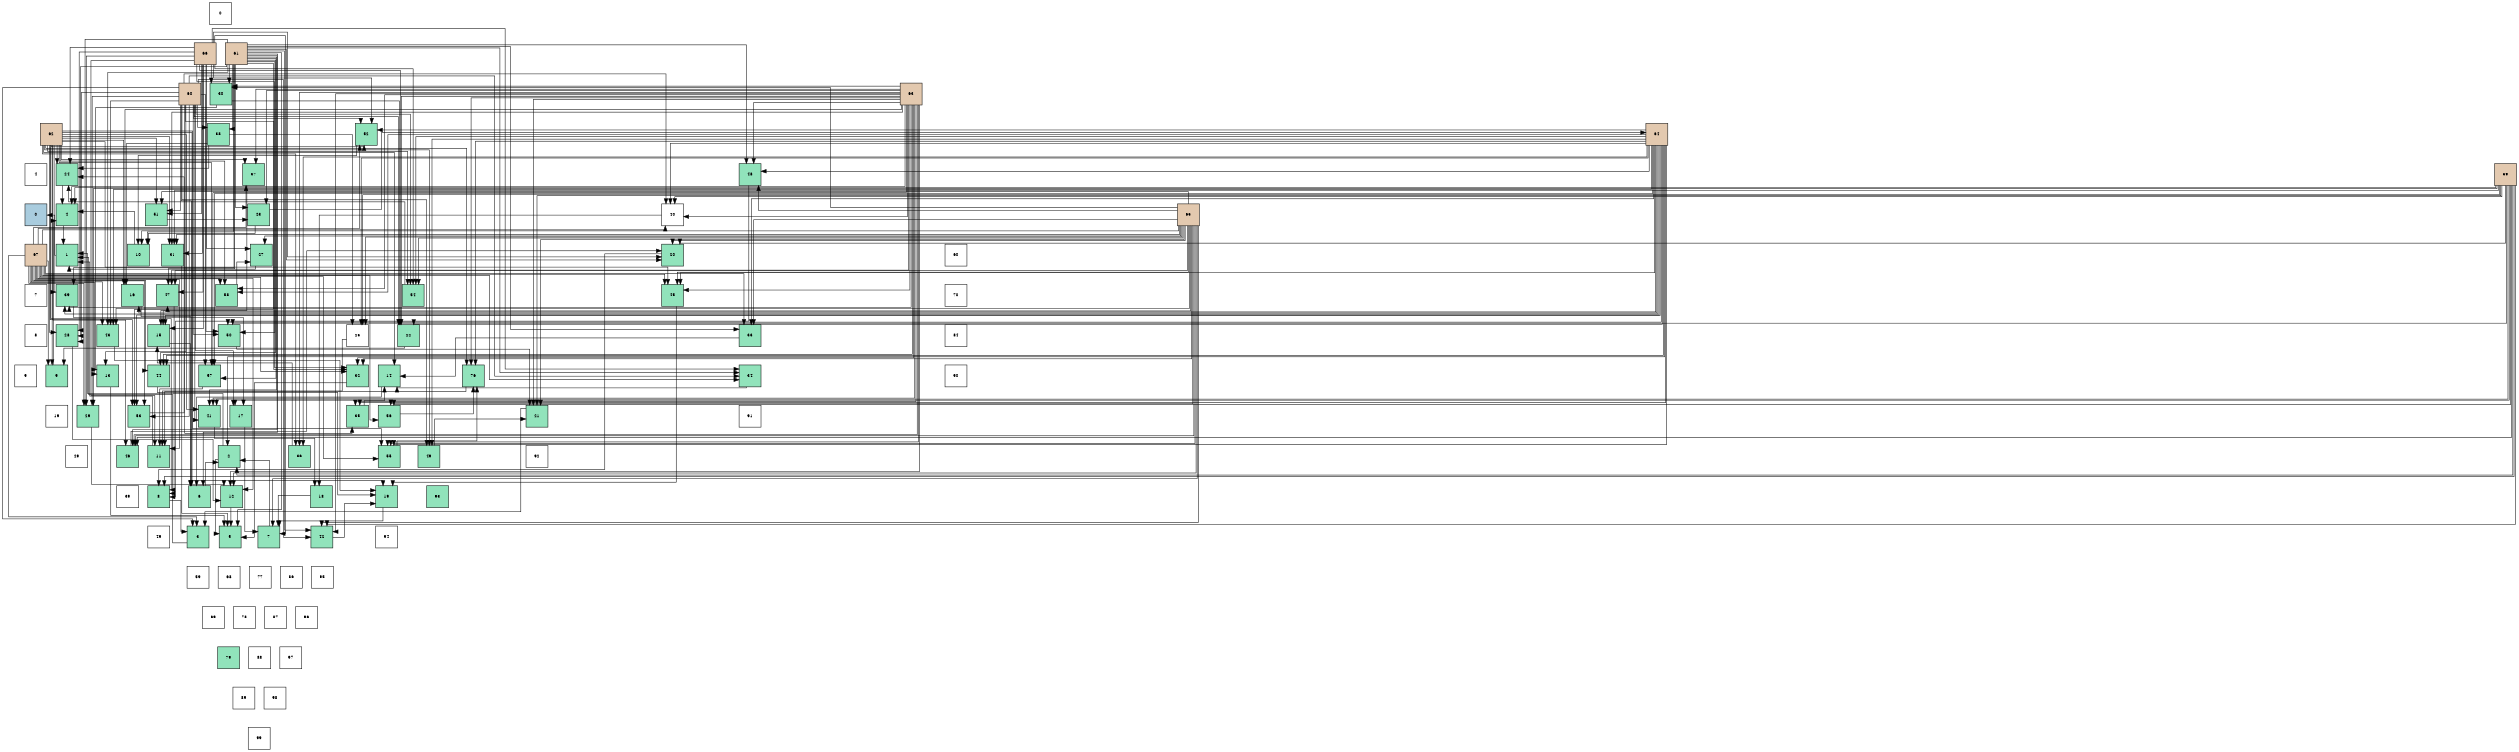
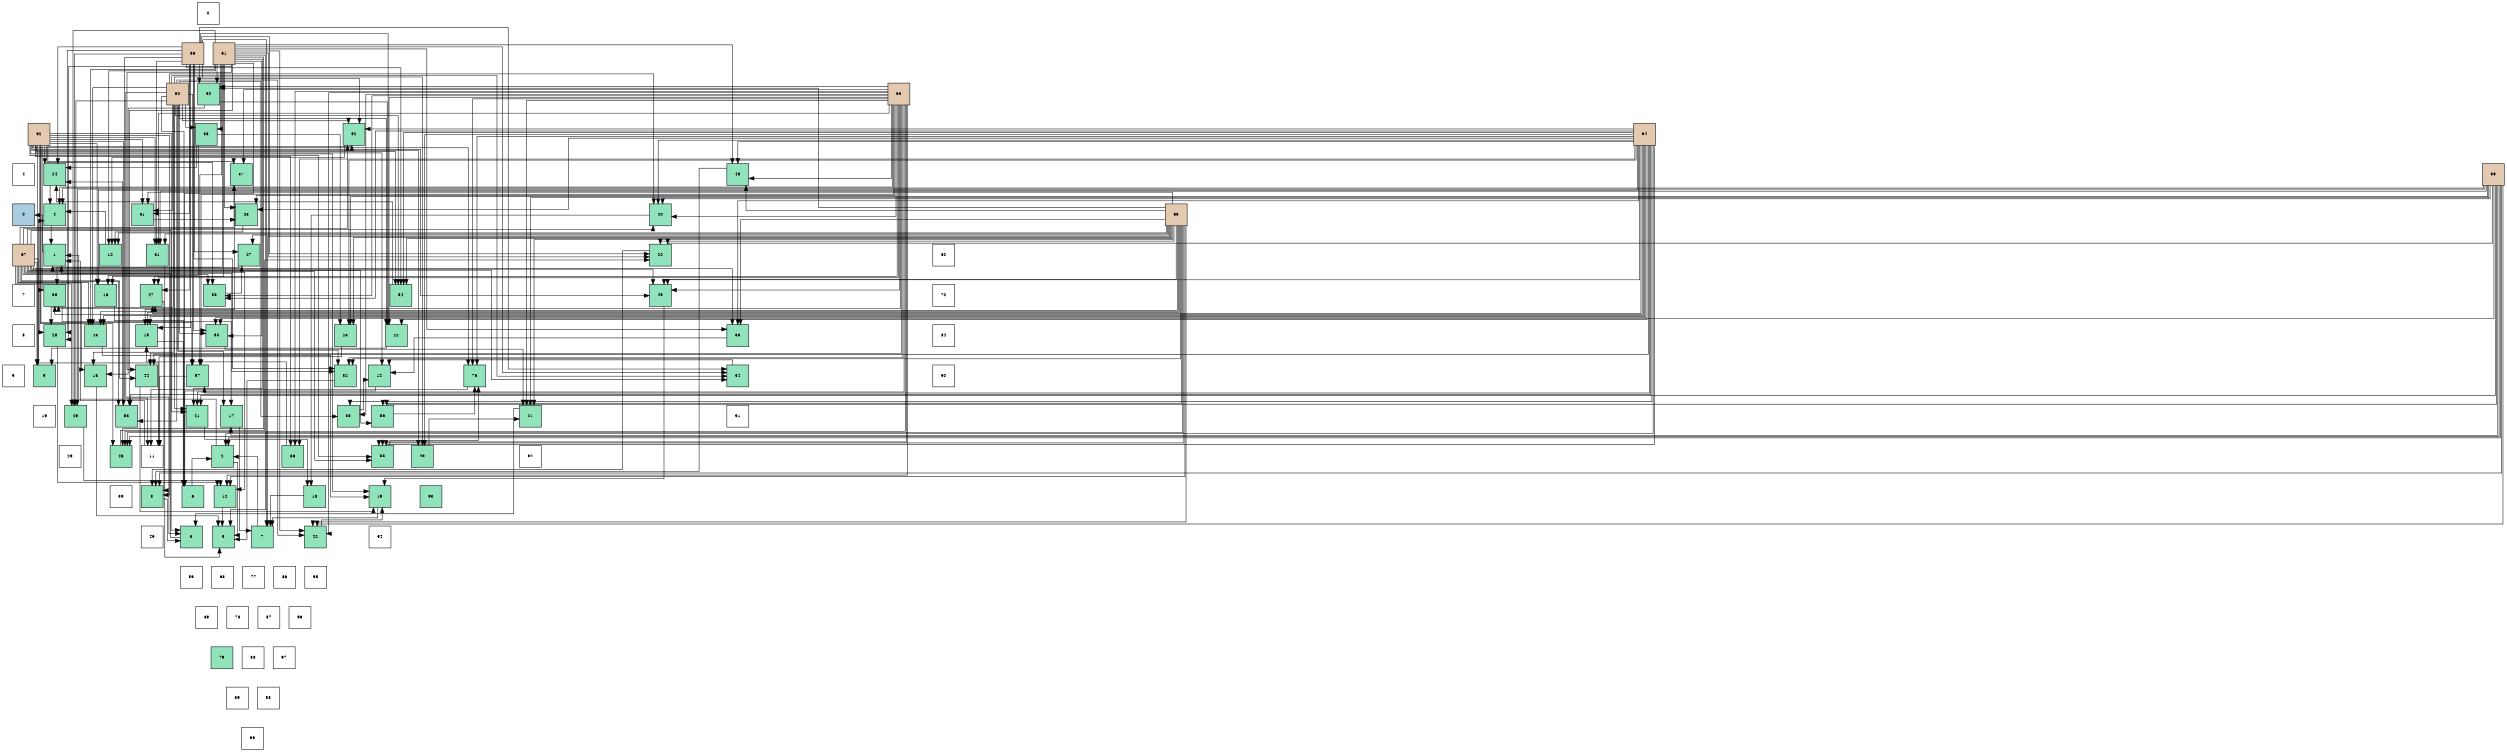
  digraph {
    rank=same
    rankdir=TB
    splines=ortho
    node [fillcolor="#91e3bb" fixedsize=true fontsize=8 shape=square style=filled]
    edge [constraint=false style=vis]
    n1 [fillcolor="#ffffff" label=0 width=0.6]
    n2 [fillcolor="#e3c9af" label=66 width=0.6]
    n3 [fillcolor="#e3c9af" label=61 width=0.6]
    n4 [fillcolor="#e3c9af" label=60 width=0.6]
    n5 [label=30 width=0.6]
    n6 [label=24 width=0.6]
    n7 [label=28 width=0.6]
    n8 [label=52 width=0.6]
    n9 [label=51 width=0.6]
    n10 [label=29 width=0.6]
    n11 [label=31 width=0.6]
    n12 [label=47 width=0.6]
    n13 [label=15 width=0.6]
    n14 [label=27 width=0.6]
    n15 [label=50 width=0.6]
-   n16 [label=11 width=0.6]
+   n16 [fillcolor="#ffffff" label=11 width=0.6]
    n17 [label=20 width=0.6]
    n18 [label=54 width=0.6]
    n19 [label=32 width=0.6]
    n20 [label=22 width=0.6]
    n21 [label=7 width=0.6]
    n22 [label=34 width=0.6]
    n23 [label=38 width=0.6]
    n24 [label=43 width=0.6]
    n25 [label=53 width=0.6]
    n26 [label=57 width=0.6]
    n27 [label=41 width=0.6]
    n28 [label=6 width=0.6]
    n29 [label=42 width=0.6]
    n30 [label=39 width=0.6]
    n31 [label=46 width=0.6]
    n32 [label=44 width=0.6]
    n33 [label=33 width=0.6]
    n34 [fillcolor="#e3c9af" label=63 width=0.6]
    n35 [label=10 width=0.6]
    n36 [label=48 width=0.6]
    n37 [label=23 width=0.6]
    n38 [label=5 width=0.6]
    n39 [fillcolor="#e3c9af" label=62 width=0.6]
    n40 [label=13 width=0.6]
-   n41 [fillcolor="#ffffff" label=40 width=0.6]
+   n41 [label=40 width=0.6]
    n42 [label=17 width=0.6]
    n43 [label=3 width=0.6]
    n44 [label=35 width=0.6]
    n45 [label=49 width=0.6]
    n46 [label=4 width=0.6]
    n47 [label=9 width=0.6]
    n48 [label=12 width=0.6]
    n49 [label=37 width=0.6]
    n50 [fillcolor="#ffffff" label=29 width=0.6]
    n51 [label=58 width=0.6]
    n52 [label=8 width=0.6]
    n53 [label=1 width=0.6]
    n54 [label=21 width=0.6]
    n55 [label=45 width=0.6]
-   n56 [fillcolor="#ffffff" label=25 width=0.6]
+   n56 [label=25 width=0.6]
    n57 [label=14 width=0.6]
    n58 [label=76 width=0.6]
    n59 [label=2 width=0.6]
    n60 [fillcolor="#ffffff" label=77 width=0.6]
    n61 [fillcolor="#ffffff" label=86 width=0.6]
    n62 [fillcolor="#ffffff" label=91 width=0.6]
    n63 [fillcolor="#ffffff" label=4 width=0.6]
    n64 [label=16 width=0.6]
    n65 [label=36 width=0.6]
    n66 [label=55 width=0.6]
    n67 [label=19 width=0.6]
    n68 [label=18 width=0.6]
    n69 [fillcolor="#ffffff" label=59 width=0.6]
    n70 [fillcolor="#ffffff" label=68 width=0.6]
    n71 [label=93 width=0.6]
    n72 [fillcolor="#ffffff" label=95 width=0.6]
    n73 [fillcolor="#a9ccde" label=0 width=0.6]
    n74 [fillcolor="#ffffff" label=19 width=0.6]
    n75 [fillcolor="#ffffff" label=39 width=0.6]
    n76 [fillcolor="#ffffff" label=49 width=0.6]
    n77 [label=56 width=0.6]
    n78 [fillcolor="#ffffff" label=94 width=0.6]
    n79 [fillcolor="#e3c9af" label=67 width=0.6]
    n80 [fillcolor="#ffffff" label=7 width=0.6]
    n81 [fillcolor="#ffffff" label=8 width=0.6]
    n82 [fillcolor="#ffffff" label=9 width=0.6]
    n83 [fillcolor="#e3c9af" label=64 width=0.6]
    n84 [fillcolor="#e3c9af" label=59 width=0.6]
    n85 [fillcolor="#ffffff" label=92 width=0.6]
    n86 [fillcolor="#e3c9af" label=65 width=0.6]
    n87 [fillcolor="#ffffff" label=60 width=0.6]
    n88 [fillcolor="#ffffff" label=69 width=0.6]
    n89 [fillcolor="#ffffff" label=70 width=0.6]
    n90 [fillcolor="#ffffff" label=78 width=0.6]
    n91 [label=79 width=0.6]
    n92 [fillcolor="#ffffff" label=84 width=0.6]
    n93 [fillcolor="#ffffff" label=87 width=0.6]
    n94 [fillcolor="#ffffff" label=88 width=0.6]
    n95 [fillcolor="#ffffff" label=89 width=0.6]
    n96 [fillcolor="#ffffff" label=90 width=0.6]
    n97 [fillcolor="#ffffff" label=96 width=0.6]
    n98 [fillcolor="#ffffff" label=97 width=0.6]
    n99 [fillcolor="#ffffff" label=98 width=0.6]
    n100 [fillcolor="#ffffff" label=99 width=0.6]
    n1 -> n2 [constraint=true style=invis]
    n1 -> n3 [constraint=true style=invis]
    n2 -> n4 [constraint=true style=invis]
    n2 -> n5
    n2 -> n5 [constraint=true style=invis]
    n2 -> n6
    n2 -> n7
    n2 -> n8
    n2 -> n9
    n2 -> n10
    n2 -> n11
    n2 -> n12
    n2 -> n13
    n2 -> n14
    n2 -> n15
    n2 -> n16
    n2 -> n17
    n2 -> n18
    n2 -> n19
    n2 -> n20
    n2 -> n21
    n2 -> n22
    n3 -> n5
    n3 -> n5 [constraint=true style=invis]
    n3 -> n7
    n3 -> n10
    n3 -> n12
    n3 -> n15
    n3 -> n17
    n3 -> n22
    n3 -> n23
    n3 -> n24
    n3 -> n25
    n3 -> n26
    n3 -> n27
    n3 -> n28
    n3 -> n29
    n3 -> n30
    n3 -> n31
    n3 -> n32
    n3 -> n33
    n3 -> n34 [constraint=true style=invis]
    n3 -> n35
    n3 -> n36
    n3 -> n37
    n3 -> n38
    n4 -> n7
    n4 -> n8
    n4 -> n9
    n4 -> n10
    n4 -> n15
    n4 -> n18
    n4 -> n19
    n4 -> n20
    n4 -> n22
    n4 -> n23
    n4 -> n23 [constraint=true style=invis]
    n4 -> n24
    n4 -> n25
    n4 -> n26
    n4 -> n27
    n4 -> n28
    n4 -> n29
    n4 -> n39 [constraint=true style=invis]
    n4 -> n40
    n4 -> n41
    n4 -> n42
    n4 -> n43
    n4 -> n44
    n4 -> n45
    n5 -> n8 [constraint=true style=invis]
    n5 -> n20
    n5 -> n23 [constraint=true style=invis]
    n5 -> n40
    n6 -> n9 [constraint=true style=invis]
    n6 -> n46
    n6 -> n46 [constraint=true style=invis]
    n7 -> n40 [constraint=true style=invis]
    n7 -> n47 [constraint=true style=invis]
    n7 -> n48
    n8 -> n35
    n8 -> n36 [constraint=true style=invis]
    n8 -> n49 [constraint=true style=invis]
    n9 -> n11 [constraint=true style=invis]
    n9 -> n35 [constraint=true style=invis]
    n9 -> n37
    n10 -> n31 [constraint=true style=invis]
    n10 -> n48
    n10 -> n50 [constraint=true style=invis]
    n11 -> n12 [constraint=true style=invis]
    n11 -> n38
    n11 -> n51 [constraint=true style=invis]
    n12 -> n13 [constraint=true style=invis]
    n12 -> n15 [constraint=true style=invis]
    n12 -> n52
    n13 -> n26 [constraint=true style=invis]
    n13 -> n28
    n13 -> n32 [constraint=true style=invis]
    n14 -> n18 [constraint=true style=invis]
    n14 -> n51 [constraint=true style=invis]
    n14 -> n53
    n15 -> n19 [constraint=true style=invis]
    n15 -> n26 [constraint=true style=invis]
    n15 -> n54
    n16 -> n28 [constraint=true style=invis]
    n16 -> n52 [constraint=true style=invis]
    n16 -> n53
    n17 -> n18 [constraint=true style=invis]
    n17 -> n52
    n17 -> n55 [constraint=true style=invis]
    n18 -> n6
    n18 -> n20 [constraint=true style=invis]
    n18 -> n56 [constraint=true style=invis]
    n19 -> n38
    n19 -> n42 [constraint=true style=invis]
    n19 -> n44 [constraint=true style=invis]
    n20 -> n47
    n20 -> n57 [constraint=true style=invis]
    n20 -> n58 [constraint=true style=invis]
    n21 -> n59
    n21 -> n60 [constraint=true style=invis]
    n21 -> n61 [constraint=true style=invis]
    n22 -> n54 [constraint=true style=invis]
    n22 -> n57
    n22 -> n62 [constraint=true style=invis]
    n23 -> n6
    n23 -> n6 [constraint=true style=invis]
    n23 -> n49 [constraint=true style=invis]
    n23 -> n56
    n23 -> n64
    n24 -> n32 [constraint=true style=invis]
    n24 -> n40 [constraint=true style=invis]
    n24 -> n67
    n25 -> n6
    n25 -> n16 [constraint=true style=invis]
    n25 -> n31 [constraint=true style=invis]
    n26 -> n16
    n26 -> n27 [constraint=true style=invis]
    n26 -> n42 [constraint=true style=invis]
    n27 -> n16 [constraint=true style=invis]
    n27 -> n59 [constraint=true style=invis]
    n27 -> n68
    n28 -> n38 [constraint=true style=invis]
    n28 -> n43 [constraint=true style=invis]
    n28 -> n59
    n29 -> n61 [constraint=true style=invis]
    n29 -> n67
    n29 -> n72 [constraint=true style=invis]
    n30 -> n7 [constraint=true style=invis]
    n30 -> n24 [constraint=true style=invis]
    n30 -> n42
    n31 -> n17
    n31 -> n52 [constraint=true style=invis]
    n31 -> n75 [constraint=true style=invis]
    n32 -> n25 [constraint=true style=invis]
    n32 -> n27 [constraint=true style=invis]
    n32 -> n67
    n33 -> n22 [constraint=true style=invis]
    n33 -> n57
    n33 -> n58 [constraint=true style=invis]
    n34 -> n5
    n34 -> n8 [constraint=true style=invis]
    n34 -> n11
    n34 -> n12
    n34 -> n19
    n34 -> n20
    n34 -> n26
    n34 -> n27
    n34 -> n29
    n34 -> n30
    n34 -> n31
    n34 -> n32
    n34 -> n36
    n34 -> n37
    n34 -> n41
    n34 -> n44
    n34 -> n46
    n34 -> n48
    n34 -> n49
    n34 -> n51
    n34 -> n54
    n34 -> n55
    n34 -> n58
    n34 -> n64
    n34 -> n65
    n34 -> n66
    n34 -> n83 [constraint=true style=invis]
    n35 -> n12 [constraint=true style=invis]
    n35 -> n46
    n35 -> n64 [constraint=true style=invis]
    n36 -> n37 [constraint=true style=invis]
    n36 -> n41 [constraint=true style=invis]
    n36 -> n52
    n37 -> n11 [constraint=true style=invis]
    n37 -> n14 [constraint=true style=invis]
    n37 -> n35
    n38 -> n60 [constraint=true style=invis]
    n38 -> n70 [constraint=true style=invis]
    n39 -> n6
    n39 -> n6 [constraint=true style=invis]
    n39 -> n7
    n39 -> n8
    n39 -> n9
    n39 -> n11
    n39 -> n18
    n39 -> n25
    n39 -> n26
    n39 -> n27
    n39 -> n30
    n39 -> n31
    n39 -> n45
    n39 -> n47
    n39 -> n49
    n39 -> n51
    n39 -> n52
    n39 -> n55
    n39 -> n57
    n39 -> n58
    n39 -> n63 [constraint=true style=invis]
    n39 -> n64
    n39 -> n65
    n39 -> n66
    n39 -> n67
    n40 -> n10 [constraint=true style=invis]
    n40 -> n25 [constraint=true style=invis]
    n40 -> n38
    n41 -> n14 [constraint=true style=invis]
    n41 -> n17 [constraint=true style=invis]
    n41 -> n68
    n42 -> n21
    n42 -> n59 [constraint=true style=invis]
    n42 -> n65 [constraint=true style=invis]
    n43 -> n53
    n43 -> n69 [constraint=true style=invis]
    n43 -> n70 [constraint=true style=invis]
    n44 -> n57
    n44 -> n65 [constraint=true style=invis]
    n44 -> n66 [constraint=true style=invis]
    n45 -> n54
    n45 -> n67 [constraint=true style=invis]
    n45 -> n71 [constraint=true style=invis]
    n46 -> n35 [constraint=true style=invis]
    n46 -> n53
    n46 -> n53 [constraint=true style=invis]
    n47 -> n10 [constraint=true style=invis]
    n47 -> n46
    n47 -> n74 [constraint=true style=invis]
    n48 -> n21 [constraint=true style=invis]
    n48 -> n38
    n48 -> n38 [constraint=true style=invis]
    n49 -> n9 [constraint=true style=invis]
    n49 -> n13
    n49 -> n37 [constraint=true style=invis]
    n50 -> n75 [constraint=true style=invis]
    n51 -> n14
    n51 -> n15 [constraint=true style=invis]
    n51 -> n56 [constraint=true style=invis]
    n52 -> n43
    n52 -> n43 [constraint=true style=invis]
    n52 -> n76 [constraint=true style=invis]
    n53 -> n30 [constraint=true style=invis]
    n53 -> n64 [constraint=true style=invis]
    n53 -> n73
    n54 -> n43
    n54 -> n45 [constraint=true style=invis]
    n54 -> n85 [constraint=true style=invis]
    n55 -> n20 [constraint=true style=invis]
    n55 -> n33 [constraint=true style=invis]
    n55 -> n67
    n56 -> n16
    n56 -> n19 [constraint=true style=invis]
    n56 -> n57 [constraint=true style=invis]
    n57 -> n28
    n57 -> n44 [constraint=true style=invis]
    n57 -> n77 [constraint=true style=invis]
    n58 -> n16
    n58 -> n54 [constraint=true style=invis]
    n58 -> n77 [constraint=true style=invis]
    n59 -> n28 [constraint=true style=invis]
    n59 -> n38
    n59 -> n48 [constraint=true style=invis]
    n59 -> n53
    n60 -> n90 [constraint=true style=invis]
    n60 -> n93 [constraint=true style=invis]
    n61 -> n93 [constraint=true style=invis]
    n61 -> n97 [constraint=true style=invis]
    n62 -> n85 [constraint=true style=invis]
    n63 -> n46 [constraint=true style=invis]
    n63 -> n73 [constraint=true style=invis]
    n64 -> n13 [constraint=true style=invis]
    n64 -> n24 [constraint=true style=invis]
    n64 -> n28
    n65 -> n13
    n65 -> n48 [constraint=true style=invis]
    n65 -> n68 [constraint=true style=invis]
    n66 -> n58
    n66 -> n67 [constraint=true style=invis]
    n66 -> n68 [constraint=true style=invis]
    n67 -> n21
    n67 -> n29 [constraint=true style=invis]
    n67 -> n78 [constraint=true style=invis]
    n68 -> n21
    n68 -> n21 [constraint=true style=invis]
    n68 -> n29 [constraint=true style=invis]
    n69 -> n88 [constraint=true style=invis]
    n70 -> n88 [constraint=true style=invis]
    n70 -> n90 [constraint=true style=invis]
    n71 -> n78 [constraint=true style=invis]
    n72 -> n97 [constraint=true style=invis]
    n73 -> n53 [constraint=true style=invis]
    n73 -> n79 [constraint=true style=invis]
    n74 -> n50 [constraint=true style=invis]
    n75 -> n76 [constraint=true style=invis]
    n76 -> n69 [constraint=true style=invis]
    n77 -> n45 [constraint=true style=invis]
    n77 -> n58
    n77 -> n66 [constraint=true style=invis]
    n78 -> n72 [constraint=true style=invis]
    n79 -> n8
    n79 -> n10
    n79 -> n16
    n79 -> n19
    n79 -> n22
    n79 -> n24
    n79 -> n25
    n79 -> n30 [constraint=true style=invis]
    n79 -> n32
    n79 -> n33
    n79 -> n40
    n79 -> n41
    n79 -> n43
    n79 -> n47
    n79 -> n48
    n79 -> n49
    n79 -> n51
    n79 -> n55
    n79 -> n66
    n79 -> n77
    n79 -> n80 [constraint=true style=invis]
    n80 -> n7 [constraint=true style=invis]
    n80 -> n81 [constraint=true style=invis]
    n81 -> n47 [constraint=true style=invis]
    n81 -> n82 [constraint=true style=invis]
    n82 -> n74 [constraint=true style=invis]
    n83 -> n8
    n83 -> n12
    n83 -> n13
    n83 -> n15
    n83 -> n18
    n83 -> n20
    n83 -> n24
    n83 -> n25
    n83 -> n26
    n83 -> n30
    n83 -> n32
    n83 -> n33
    n83 -> n36
    n83 -> n36 [constraint=true style=invis]
-   n37 -> n83
+   n83 -> n37
    n83 -> n41
    n83 -> n44
    n83 -> n45
    n83 -> n51
    n83 -> n55
    n83 -> n56
    n83 -> n58
    n83 -> n59
    n83 -> n64
    n83 -> n65
    n83 -> n66
    n83 -> n84 [constraint=true style=invis]
    n84 -> n10
    n84 -> n11
    n84 -> n15
    n84 -> n17
    n84 -> n27
    n84 -> n29
    n84 -> n31
    n84 -> n41
    n84 -> n41 [constraint=true style=invis]
    n84 -> n42
    n84 -> n46
    n84 -> n52
    n84 -> n54
    n84 -> n56
    n84 -> n59
    n84 -> n77
    n84 -> n86 [constraint=true style=invis]
    n85 -> n71 [constraint=true style=invis]
    n86 -> n5
    n86 -> n9
    n86 -> n11
    n86 -> n12
    n86 -> n13
    n86 -> n14
    n86 -> n17
    n86 -> n17 [constraint=true style=invis]
    n86 -> n18
    n86 -> n19
    n86 -> n21
    n86 -> n24
    n86 -> n29
    n86 -> n31
    n86 -> n33
    n86 -> n35
    n86 -> n36
    n86 -> n48
    n86 -> n54
    n86 -> n55
    n86 -> n56
    n86 -> n66
    n86 -> n77
    n86 -> n87 [constraint=true style=invis]
    n87 -> n55 [constraint=true style=invis]
    n87 -> n89 [constraint=true style=invis]
    n88 -> n91 [constraint=true style=invis]
    n89 -> n33 [constraint=true style=invis]
    n89 -> n92 [constraint=true style=invis]
    n90 -> n91 [constraint=true style=invis]
    n90 -> n94 [constraint=true style=invis]
    n91 -> n95 [constraint=true style=invis]
    n92 -> n22 [constraint=true style=invis]
    n92 -> n96 [constraint=true style=invis]
    n93 -> n94 [constraint=true style=invis]
    n93 -> n98 [constraint=true style=invis]
    n94 -> n95 [constraint=true style=invis]
    n94 -> n99 [constraint=true style=invis]
    n95 -> n100 [constraint=true style=invis]
    n96 -> n62 [constraint=true style=invis]
    n97 -> n98 [constraint=true style=invis]
    n98 -> n99 [constraint=true style=invis]
    n99 -> n100 [constraint=true style=invis]
  }
